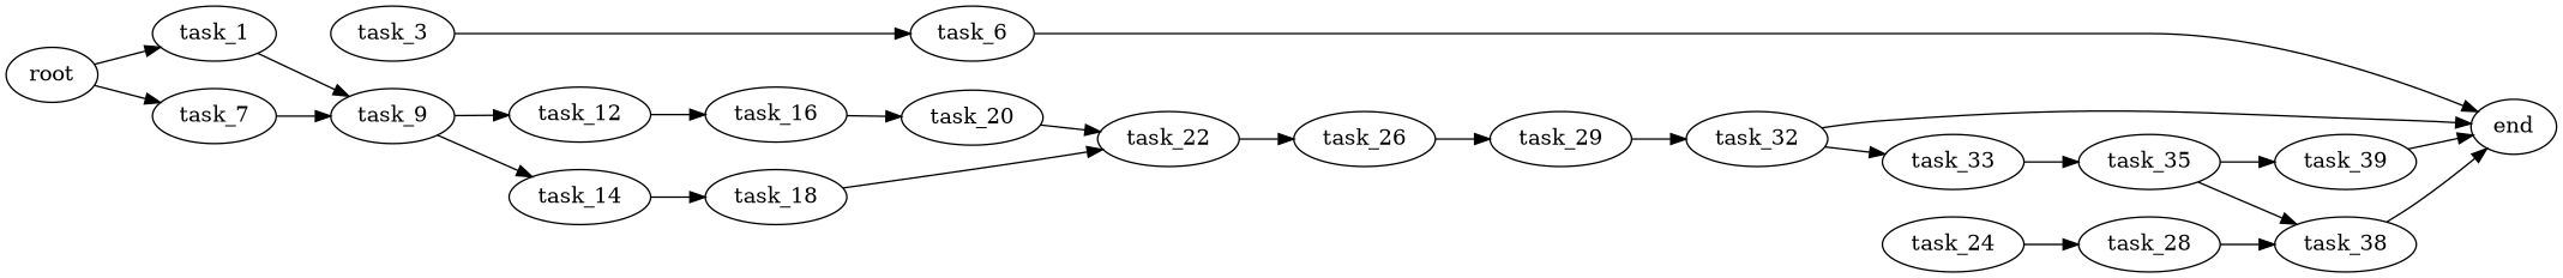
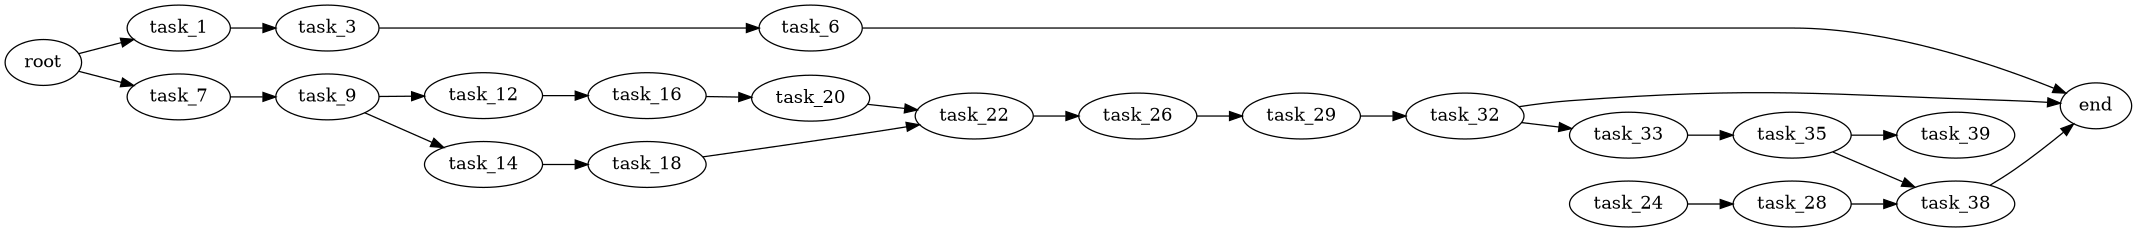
  digraph {
    rankdir=LR
    root
    task_1
    task_7
    task_3
    task_6
    end
    task_9
    task_12
    task_14
    task_16
    task_18
    task_20
    task_22
    task_26
    task_24
    task_28
    task_29
    task_38
    task_32
    task_33
    task_35
    task_39
    root -> task_1
    root -> task_7
-   task_1 -> task_9
+   task_1 -> task_3
    task_7 -> task_9
    task_3 -> task_6
    task_6 -> end
    task_9 -> task_12
    task_9 -> task_14
    task_12 -> task_16
    task_14 -> task_18
    task_16 -> task_20
    task_18 -> task_22
    task_20 -> task_22
    task_22 -> task_26
    task_26 -> task_29
    task_24 -> task_28
    task_28 -> task_38
    task_29 -> task_32
    task_38 -> end
    task_32 -> end
    task_32 -> task_33
    task_33 -> task_35
    task_35 -> task_38
    task_35 -> task_39
-   task_39 -> end
  }
